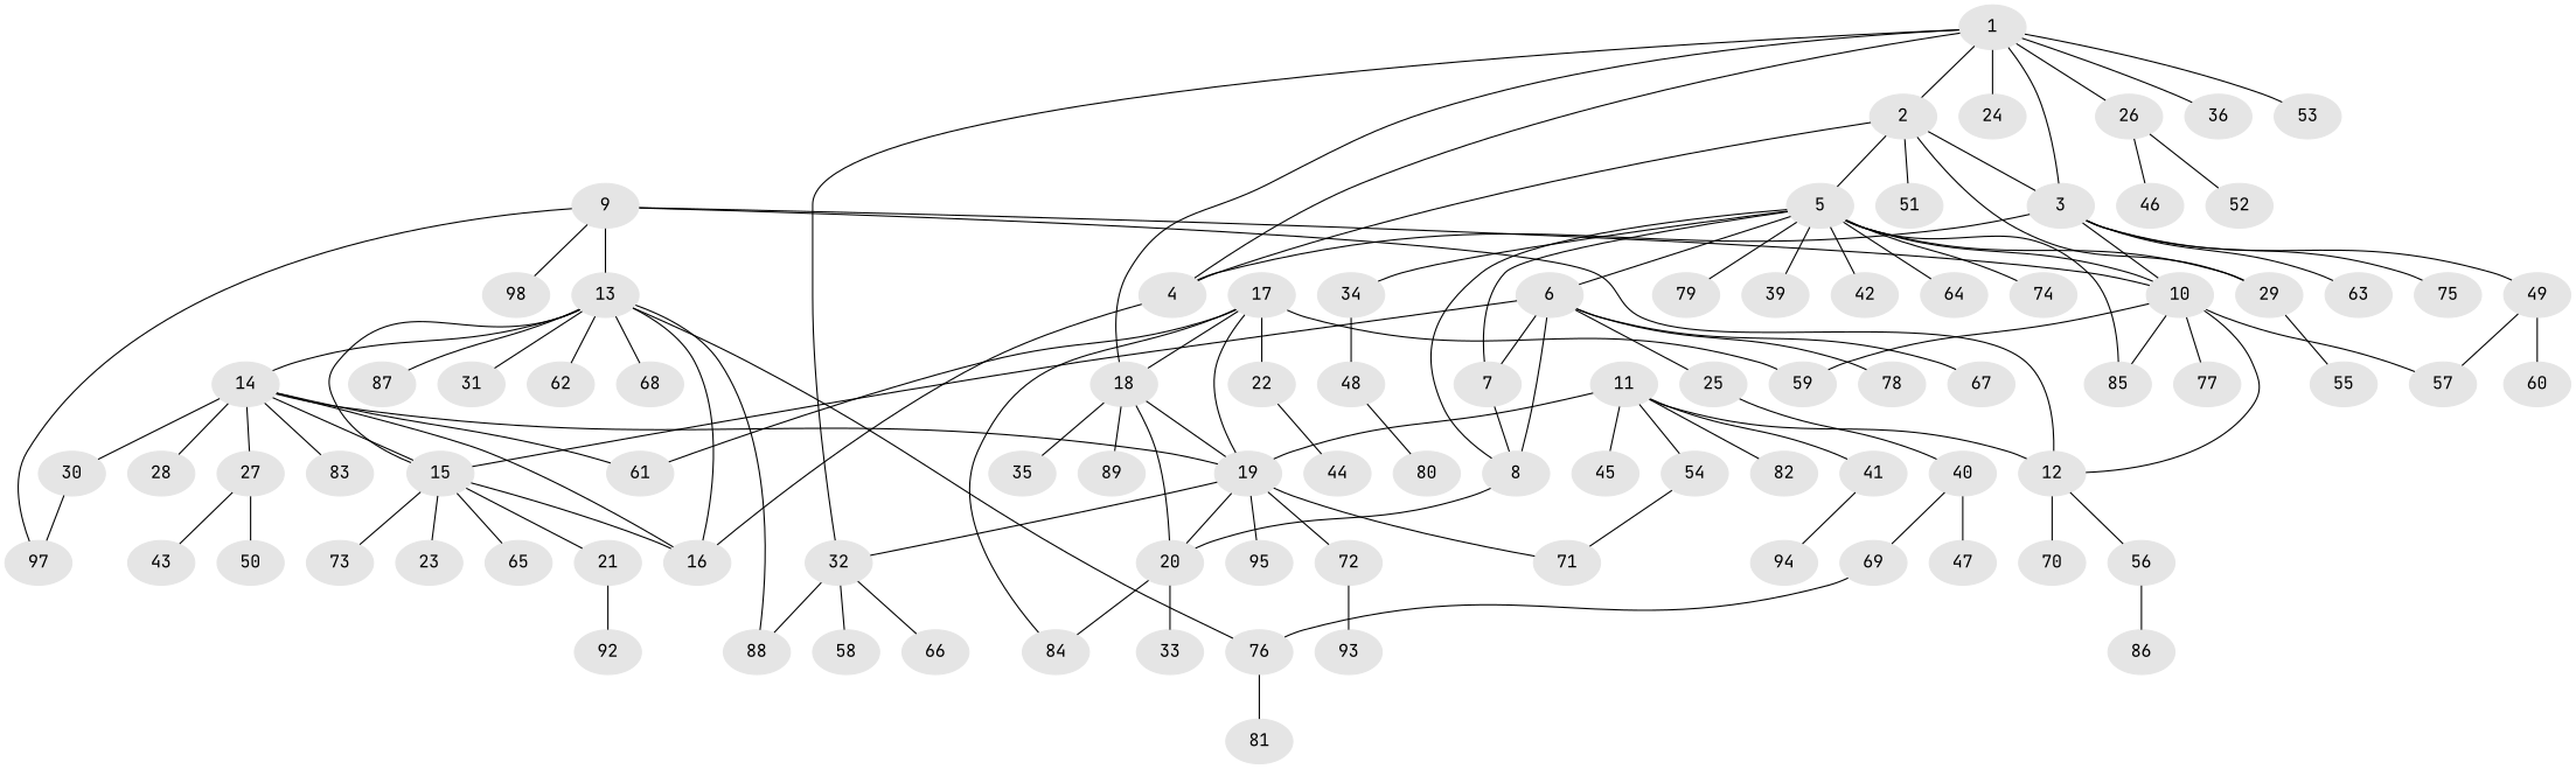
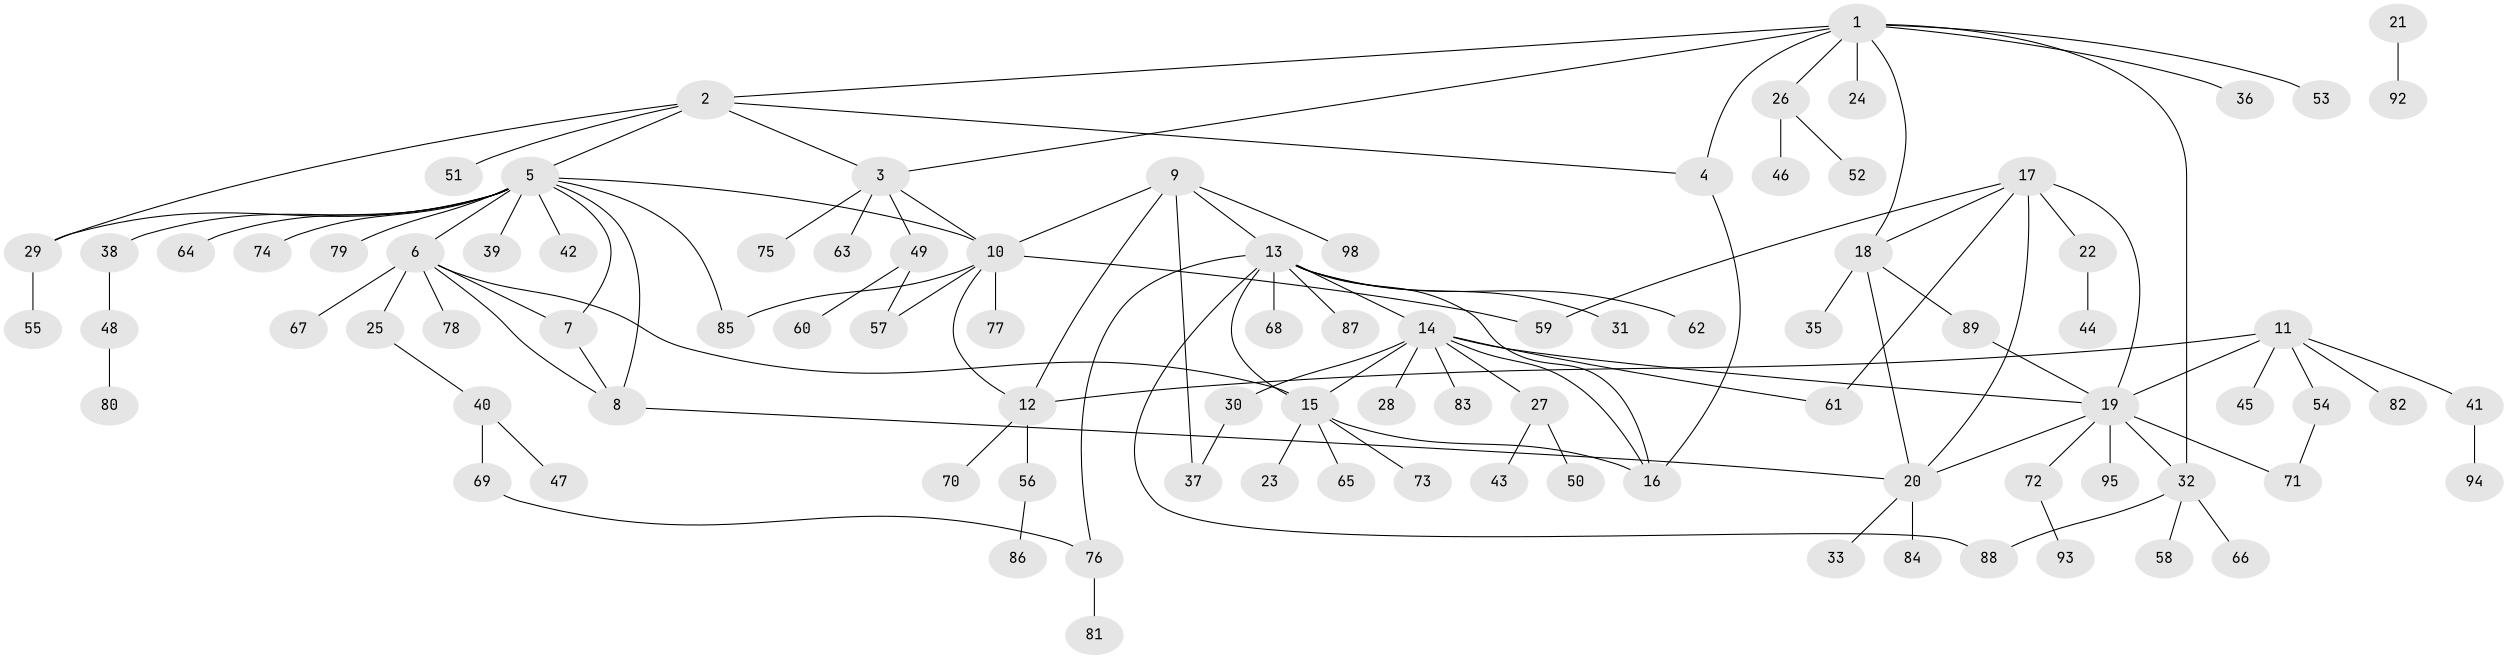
  graph {
    fontname="JetBrains Mono"
    node [color=gray90 fontname="JetBrains Mono" style=filled]
    edge [fontname="JetBrains Mono"]
    1
    2
    3
    4
    18
    24
    26
    32
    36
    53
    5
    29
    51
    10
    49
    63
    75
    16
    20
    19
    35
    89
    46
    52
    88
    58
    66
    6
    7
    8
-   34
+   34 [label=38]
    39
    42
    64
    74
    79
    85
    55
    12
    59
    77
    57
    60
    15
    25
    67
    78
    48
    21
    23
    65
    73
    40
    33
    84
    9
    13
-   37 [label=97]
+   37
    n59 [label=98]
    11
    41
    45
    54
    82
    56
    70
    14
    31
    62
    68
    76
    87
    71
    72
    n75 [label=95]
    n76 [label=94]
    86
    27
    28
    30
    61
    83
    81
    43
    50
    92
    17
    22
    44
    93
    47
    69
    80
    1 -- 2
    1 -- 3
    1 -- 4
    1 -- 18
    1 -- 24
    1 -- 26
    1 -- 32
    1 -- 36
    1 -- 53
    2 -- 3
    2 -- 4
    2 -- 5
    2 -- 29
    2 -- 51
-   3 -- 4
    3 -- 10
    3 -- 49
    3 -- 63
    3 -- 75
    4 -- 16
    18 -- 20
-   18 -- 19
+   89 -- 19
    18 -- 35
    18 -- 89
    26 -- 46
    26 -- 52
    32 -- 88
    32 -- 58
    32 -- 66
    5 -- 29
    5 -- 10
    5 -- 6
    5 -- 7
    5 -- 8
    5 -- 34
    5 -- 39
    5 -- 42
    5 -- 64
    5 -- 74
    5 -- 79
    5 -- 85
    29 -- 55
    10 -- 85
    10 -- 12
    10 -- 59
    10 -- 77
    10 -- 57
    49 -- 57
    49 -- 60
    20 -- 33
    20 -- 84
    19 -- 32
    19 -- 20
    19 -- 71
    19 -- 72
    19 -- n75
    6 -- 7
    6 -- 8
    6 -- 15
    6 -- 25
    6 -- 67
    6 -- 78
    7 -- 8
    8 -- 20
    34 -- 48
    12 -- 56
    12 -- 70
    15 -- 16
-   15 -- 21
    15 -- 23
    15 -- 65
    15 -- 73
    25 -- 40
    48 -- 80
    21 -- 92
    40 -- 47
    40 -- 69
    9 -- 10
    9 -- 12
    9 -- 13
    9 -- 37
    9 -- n59
    13 -- 16
    13 -- 88
    13 -- 15
    13 -- 14
    13 -- 31
    13 -- 62
    13 -- 68
    13 -- 76
    13 -- 87
    11 -- 19
    11 -- 12
    11 -- 41
    11 -- 45
    11 -- 54
    11 -- 82
    41 -- n76
    54 -- 71
    56 -- 86
    14 -- 16
    14 -- 19
    14 -- 15
    14 -- 27
    14 -- 28
    14 -- 30
    14 -- 61
    14 -- 83
    76 -- 81
    72 -- 93
    27 -- 43
    27 -- 50
    30 -- 37
    17 -- 18
-   17 -- 84
+   17 -- 20
    17 -- 19
    17 -- 59
    17 -- 61
    17 -- 22
    22 -- 44
    69 -- 76
  }
